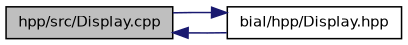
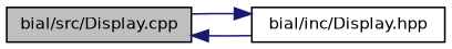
  digraph {
    rankdir=LR
    node [color=black fontname=Helvetica fontsize=10 shape=record style=filled]
    edge [color=midnightblue dir=back fontname=Helvetica fontsize=10 labelfontname=Helvetica labelfontsize=10 style=solid]
-   n1 [fillcolor=grey75 fontcolor=black height=0.2 label="hpp/src/Display.cpp" width=0.4]
-   n2 [fillcolor=white height=0.2 label="bial/hpp/Display.hpp" width=0.4]
+   n1 [fillcolor=grey75 fontcolor=black height=0.2 label="bial/src/Display.cpp" width=0.4]
+   n2 [fillcolor=white height=0.2 label="bial/inc/Display.hpp" width=0.4]
    n1 -> n2
    n2 -> n1
  }
